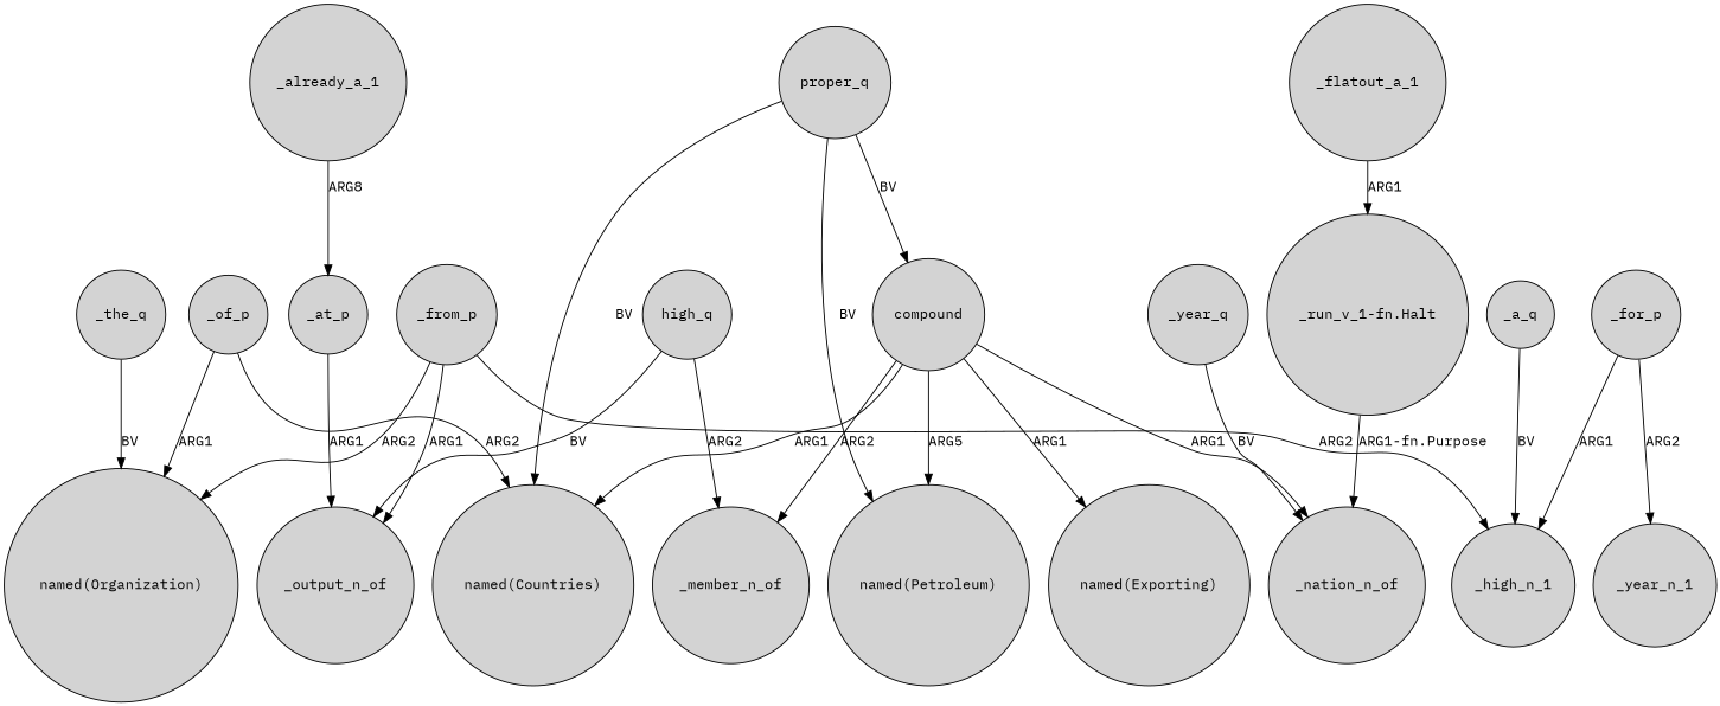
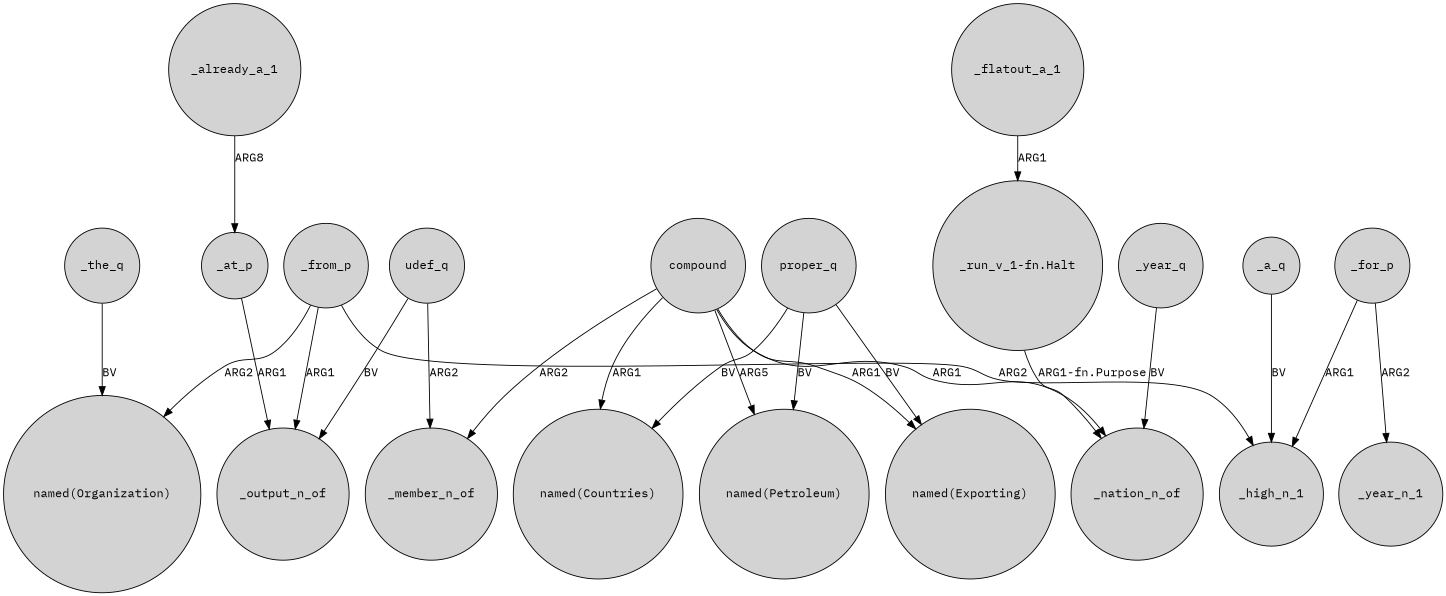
  digraph {
    fontname="IBM Plex Mono"
    node [fontname="IBM Plex Mono" shape=circle style=filled]
    edge [fontname="IBM Plex Mono"]
-   _of_p
    "named(Organization)"
    "named(Countries)"
    "_run_v_1-fn.Halt"
    _nation_n_of
    n6 [label=_year_q]
    _the_q
    _from_p
    _output_n_of
    _high_n_1
-   udef_q [label=high_q]
+   udef_q
    _member_n_of
    proper_q
    "named(Petroleum)"
    "named(Exporting)"
    compound
    _a_q
    _for_p
    _year_n_1
    _at_p
    _flatout_a_1
    _already_a_1
-   _of_p -> "named(Organization)" [label=ARG1]
-   _of_p -> "named(Countries)" [label=ARG2]
    "_run_v_1-fn.Halt" -> _nation_n_of [label="ARG1-fn.Purpose"]
    n6 -> _nation_n_of [label=BV]
    _the_q -> "named(Organization)" [label=BV]
    _from_p -> "named(Organization)" [label=ARG2]
    _from_p -> _output_n_of [label=ARG1]
    _from_p -> _high_n_1 [label=ARG2]
    udef_q -> _output_n_of [label=BV]
    udef_q -> _member_n_of [label=ARG2]
    proper_q -> "named(Countries)" [label=BV]
    proper_q -> "named(Petroleum)" [label=BV]
-   proper_q -> compound [label=BV]
+   proper_q -> "named(Exporting)" [label=BV]
    compound -> "named(Countries)" [label=ARG1]
    compound -> _nation_n_of [label=ARG1]
    compound -> _member_n_of [label=ARG2]
    compound -> "named(Petroleum)" [label=ARG5]
    compound -> "named(Exporting)" [label=ARG1]
    _a_q -> _high_n_1 [label=BV]
    _for_p -> _high_n_1 [label=ARG1]
    _for_p -> _year_n_1 [label=ARG2]
    _at_p -> _output_n_of [label=ARG1]
    _flatout_a_1 -> "_run_v_1-fn.Halt" [label=ARG1]
    _already_a_1 -> _at_p [label=ARG8]
  }
